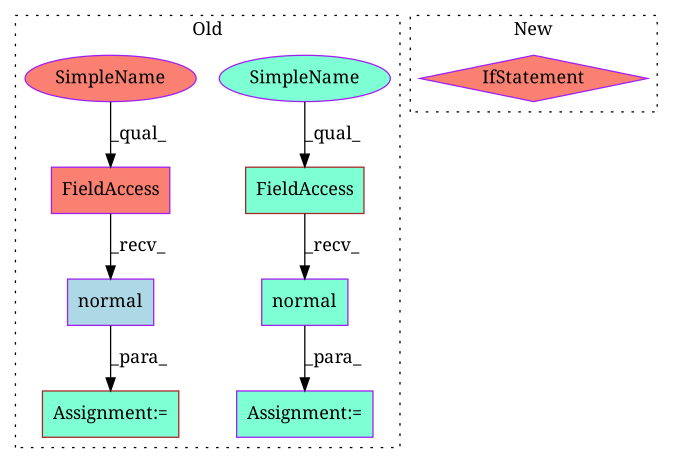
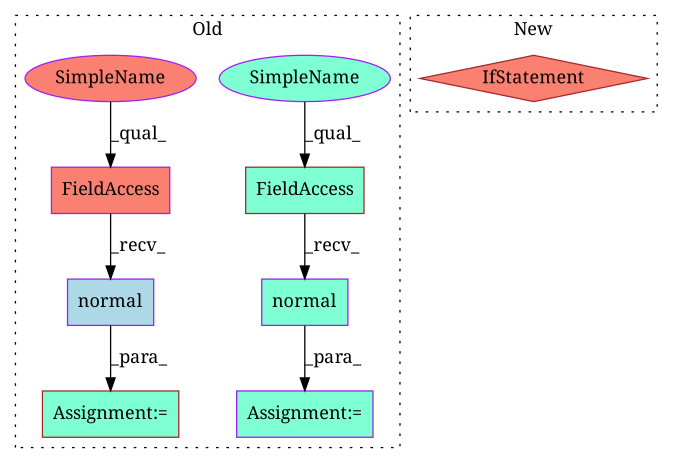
  digraph {
    fontname="Noto Serif"
    node [a=32 l="12,2" s=1322 shape=box style=filled fillcolor=aquamarine color=purple fontname="Noto Serif"]
    edge [fontname="Noto Serif"]
    n1 [label=normal s="1335,1362"]
    n2 [a=22 l=12 label=FieldAccess color=brown]
    n3 [a=7 l=1 label="Assignment:=" s=1321]
    n4 [a=22 l=12 label=FieldAccess s=1222 fillcolor=salmon]
    n5 [label=normal s="1235,1262" fillcolor=lightblue]
    n6 [a=7 l=1 label="Assignment:=" s=1221 color=brown]
    n7 [a=42 l=5 label=SimpleName shape=ellipse]
    n8 [a=42 l=5 label=SimpleName s=1222 shape=ellipse fillcolor=salmon]
-   n9 [a=25 l=21 label=IfStatement s=1671 shape=diamond fillcolor=salmon]
+   n9 [a=25 l=21 label=IfStatement s=1671 shape=diamond fillcolor=salmon color=brown]
    subgraph cluster_1 {
      label=Old
      style=dotted
      n1
      n2
      n3
      n4
      n5
      n6
      n7
      n8
    }
    subgraph cluster_2 {
      label=New
      style=dotted
      n9
    }
    n1 -> n3 [label=_para_]
    n2 -> n1 [label=_recv_]
    n4 -> n5 [label=_recv_]
    n5 -> n6 [label=_para_]
    n7 -> n2 [label=_qual_]
    n8 -> n4 [label=_qual_]
  }
